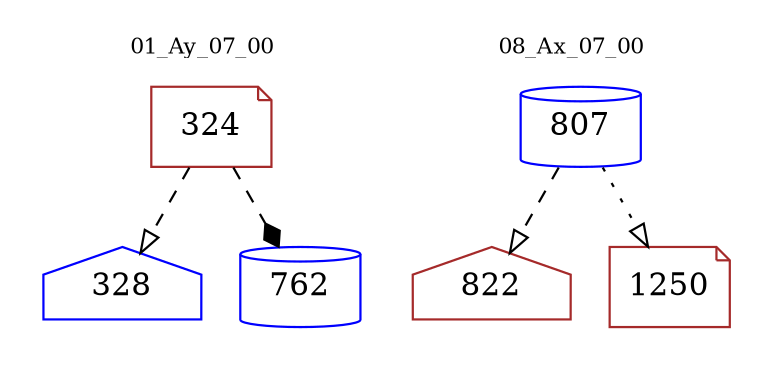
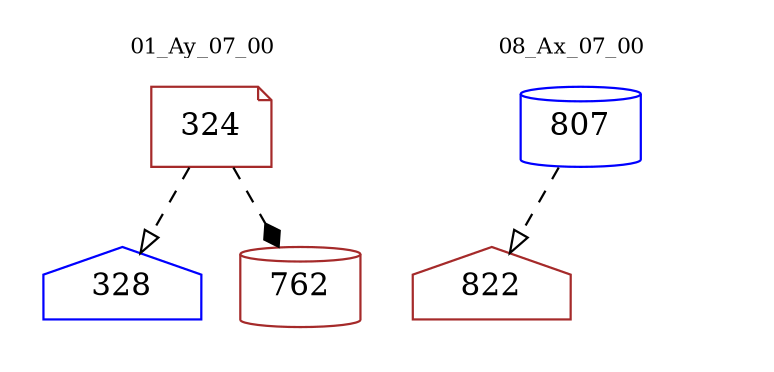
  digraph {
    node [color=brown shape=note]
    edge [arrowhead=onormal color=black style=dashed]
    n1 [label=324]
    n2 [color=blue label=328 shape=house]
-   n3 [color=blue label=762 shape=cylinder]
+   n3 [label=762 shape=cylinder]
    n4 [color=blue label=807 shape=cylinder]
    n5 [label=822 shape=house]
-   n6 [label=1250]
    subgraph cluster_1 {
      color=white
      fontsize=10
      label="01_Ay_07_00"
      n1
      n2
      n3
    }
    subgraph cluster_2 {
      color=white
      fontsize=10
      label="08_Ax_07_00"
      n4
      n5
-     n6
    }
    n1 -> n2
    n1 -> n3 [arrowhead=diamond]
    n4 -> n5
-   n4 -> n6 [style=dotted]
  }
